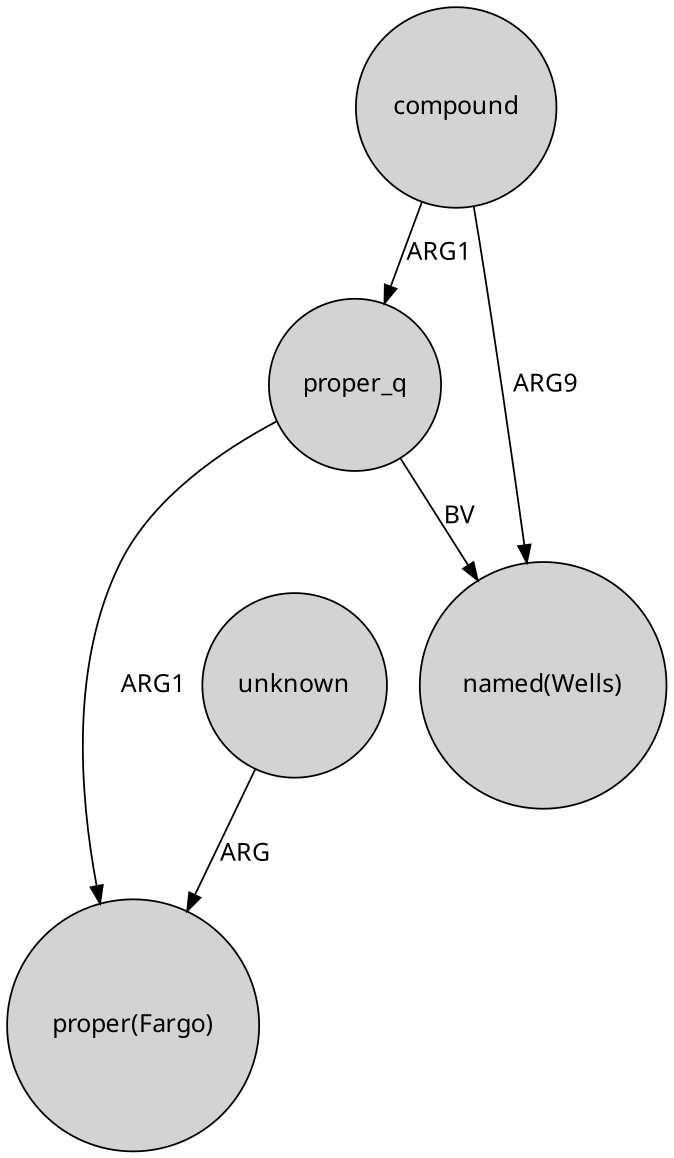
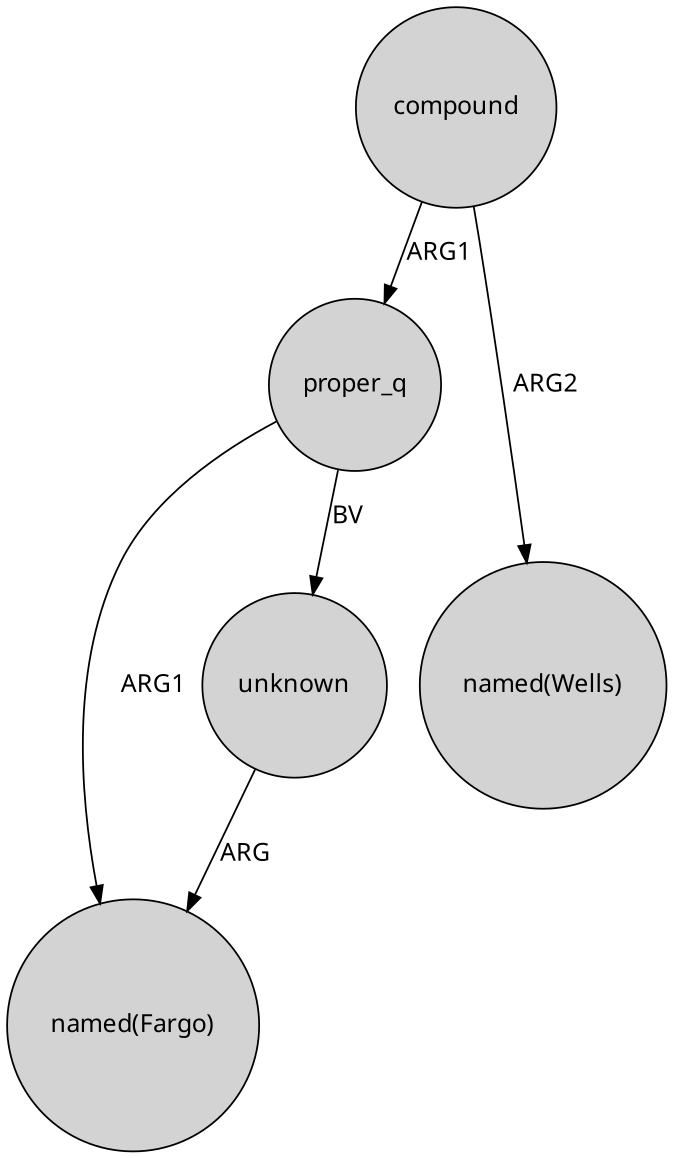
  digraph {
    fontname="Noto Sans"
    node [fontname="Noto Sans" shape=circle style=filled]
    edge [fontname="Noto Sans"]
    proper_q
-   "named(Fargo)" [label="proper(Fargo)"]
+   "named(Fargo)"
    "named(Wells)"
    compound
    unknown
    proper_q -> "named(Fargo)" [label=ARG1]
-   proper_q -> "named(Wells)" [label=BV]
+   proper_q -> unknown [label=BV]
    compound -> proper_q [label=ARG1]
-   compound -> "named(Wells)" [label=ARG9]
+   compound -> "named(Wells)" [label=ARG2]
    unknown -> "named(Fargo)" [label=ARG]
  }
